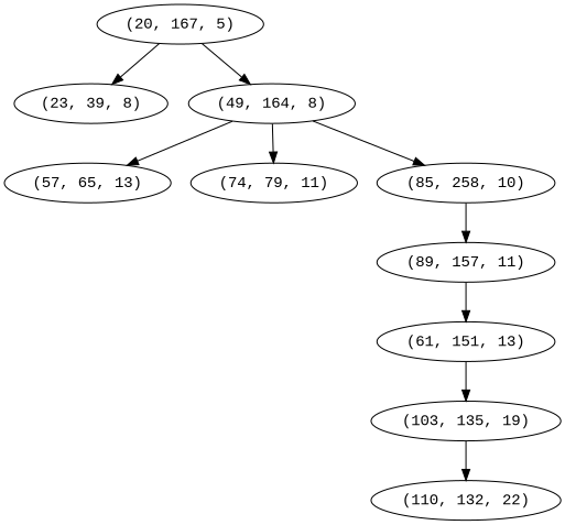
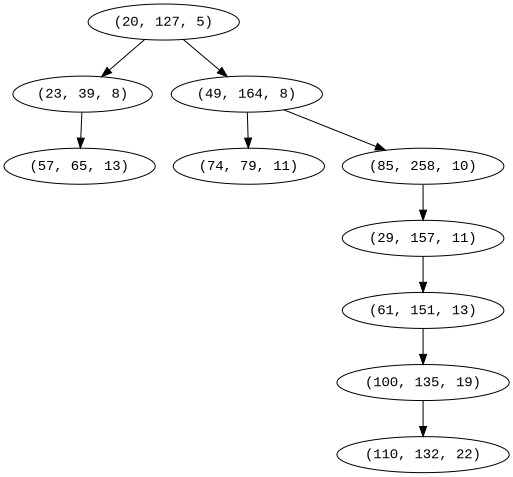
  digraph {
    fontname="Liberation Mono"
    node [fontname="Liberation Mono"]
    edge [fontname="Liberation Mono"]
-   "(20, 167, 5)"
+   "(20, 167, 5)" [label="(20, 127, 5)"]
    "(23, 39, 8)"
    "(49, 164, 8)"
    "(57, 65, 13)"
    "(74, 79, 11)"
    n6 [label="(85, 258, 10)"]
-   "(89, 157, 11)"
+   "(89, 157, 11)" [label="(29, 157, 11)"]
    n8 [label="(61, 151, 13)"]
-   "(103, 135, 19)"
+   "(103, 135, 19)" [label="(100, 135, 19)"]
    "(110, 132, 22)"
    "(20, 167, 5)" -> "(23, 39, 8)"
    "(20, 167, 5)" -> "(49, 164, 8)"
-   "(49, 164, 8)" -> "(57, 65, 13)"
+   "(23, 39, 8)" -> "(57, 65, 13)"
    "(49, 164, 8)" -> "(74, 79, 11)"
    "(49, 164, 8)" -> n6
    n6 -> "(89, 157, 11)"
    "(89, 157, 11)" -> n8
    n8 -> "(103, 135, 19)"
    "(103, 135, 19)" -> "(110, 132, 22)"
  }
